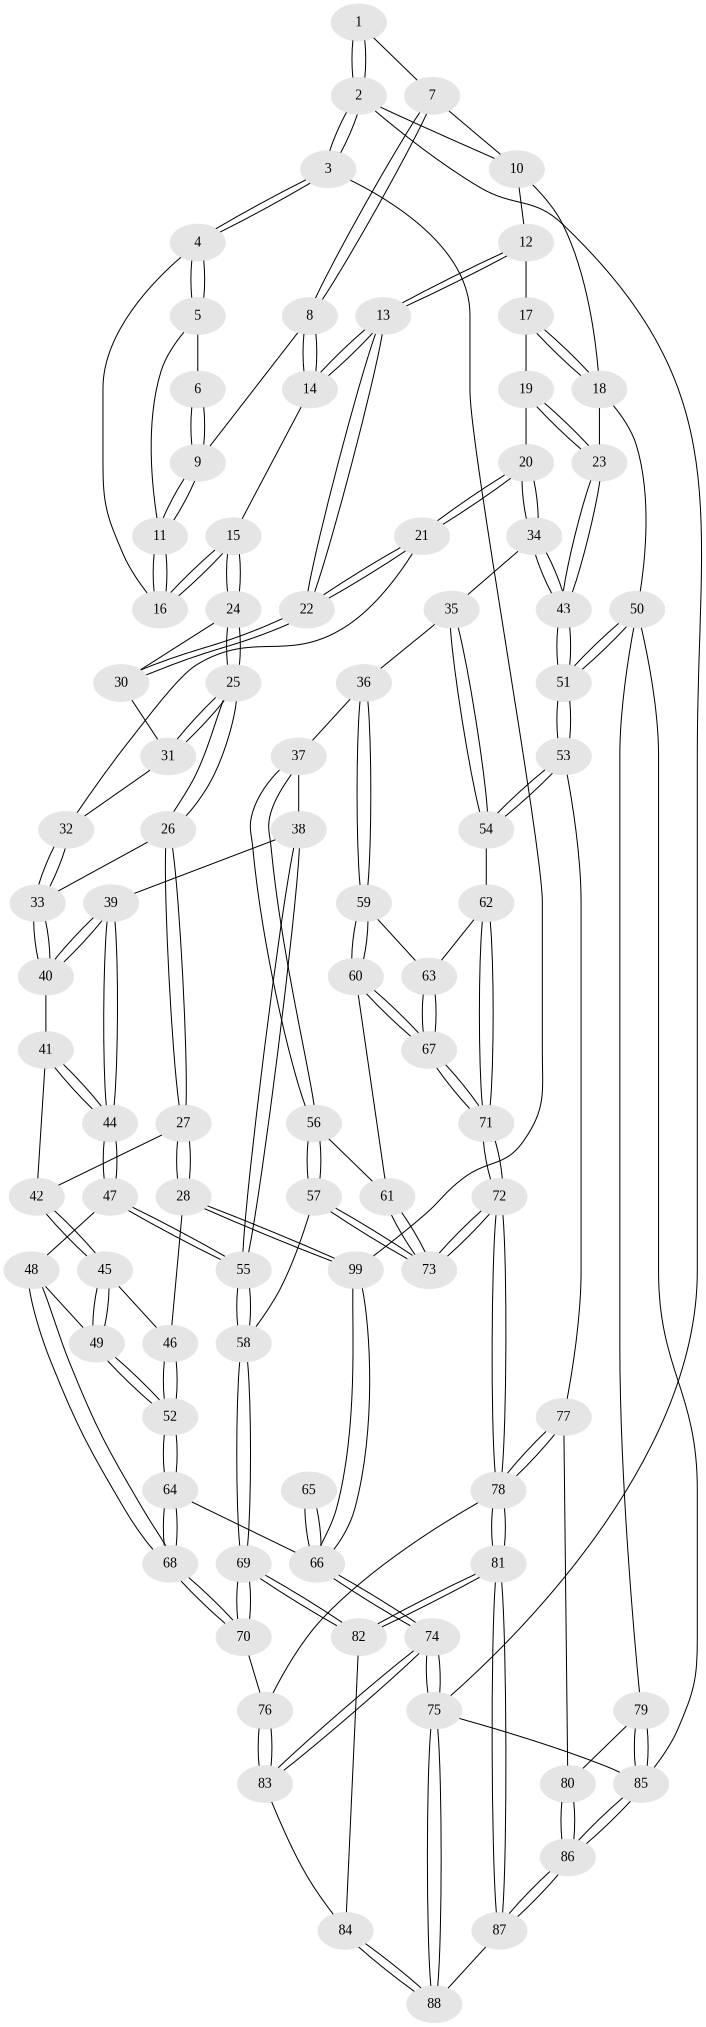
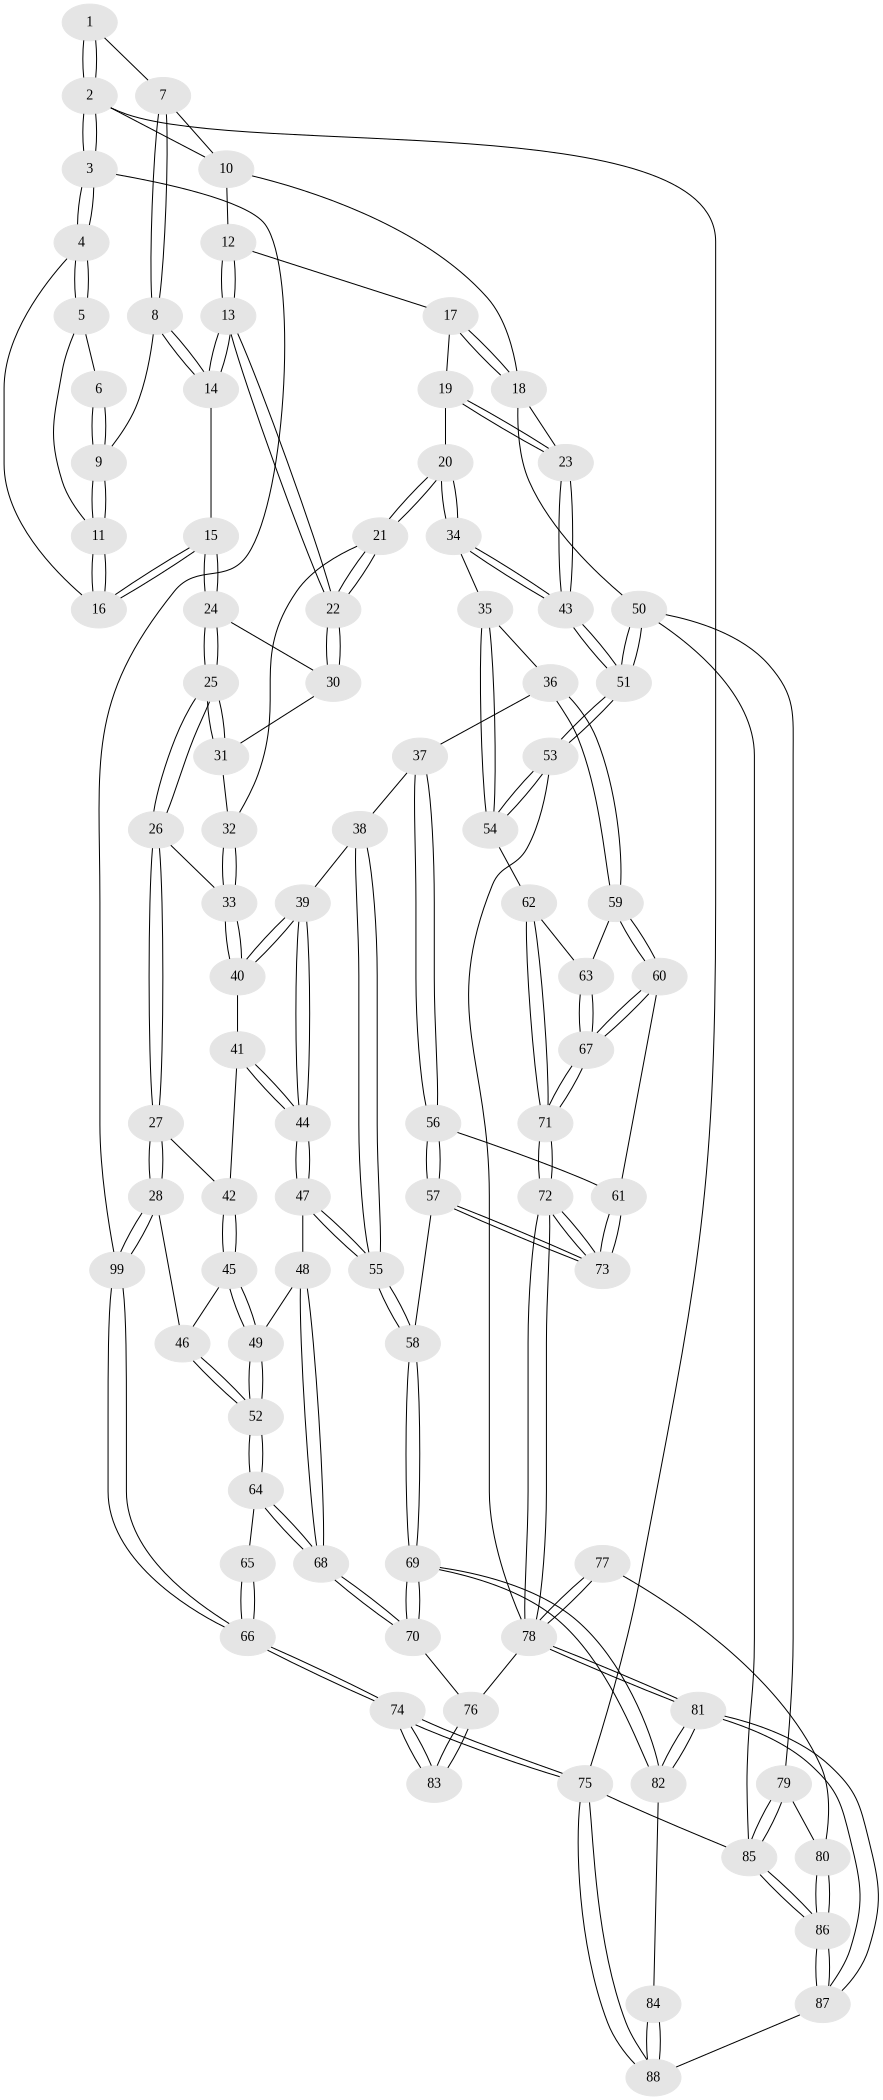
  graph {
    fontname="Liberation Serif"
    node [color=gray90 fontname="Liberation Serif" style=filled]
    edge [fontname="Liberation Serif"]
    1
    2
    7
    3
    10
    75
    8
    4
    n9 [label=99]
    12
    18
    85
    88
    5
    16
    66
    6
    11
    9
    14
    15
    13
    17
    23
    50
    22
    19
    30
    24
    25
    20
    43
    51
    79
    21
    34
    32
    35
    33
    31
    26
    27
    28
    42
    40
    46
    45
    52
    74
    41
    36
    54
    37
    59
    62
    38
    56
    60
    63
    39
    55
    57
    61
    44
    58
    47
    49
    53
    48
    64
    68
    70
    80
    86
    77
    65
    78
    71
    69
    73
    82
    67
    72
    76
    83
    84
    81
    87
    1 -- 2
    1 -- 2
    1 -- 7
    2 -- 3
    2 -- 3
    2 -- 10
    2 -- 75
    7 -- 10
    7 -- 8
    7 -- 8
    3 -- 4
    3 -- 4
    3 -- n9
    10 -- 12
    10 -- 18
    75 -- 85
    75 -- 88
    75 -- 88
    8 -- 9
    8 -- 14
    8 -- 14
    4 -- 5
    4 -- 5
    4 -- 16
    n9 -- 66
    n9 -- 66
    12 -- 13
    12 -- 13
    12 -- 17
    18 -- 23
    18 -- 50
    85 -- 86
    85 -- 86
    5 -- 6
    5 -- 11
    66 -- 74
    66 -- 74
    6 -- 9
    6 -- 9
    11 -- 16
    11 -- 16
    9 -- 11
    9 -- 11
    14 -- 15
    15 -- 16
    15 -- 16
    15 -- 24
    15 -- 24
    13 -- 14
    13 -- 14
    13 -- 22
    13 -- 22
    17 -- 18
    17 -- 18
    17 -- 19
    23 -- 43
    23 -- 43
    50 -- 85
    50 -- 51
    50 -- 51
    50 -- 79
    22 -- 30
    22 -- 30
    19 -- 23
    19 -- 23
    19 -- 20
    30 -- 31
    24 -- 30
    24 -- 25
    24 -- 25
    25 -- 31
    25 -- 31
    25 -- 26
    25 -- 26
    20 -- 21
    20 -- 21
    20 -- 34
    20 -- 34
    43 -- 51
    43 -- 51
    51 -- 53
    51 -- 53
    79 -- 85
    79 -- 85
    79 -- 80
    21 -- 22
    21 -- 22
    21 -- 32
    34 -- 43
    34 -- 43
    34 -- 35
    32 -- 33
    32 -- 33
    35 -- 36
    35 -- 54
    35 -- 54
    33 -- 40
    33 -- 40
    31 -- 32
    26 -- 33
    26 -- 27
    26 -- 27
    27 -- 28
    27 -- 28
    27 -- 42
    28 -- n9
    28 -- n9
    28 -- 46
    42 -- 45
    42 -- 45
    40 -- 41
    46 -- 52
    46 -- 52
    45 -- 46
    45 -- 49
    45 -- 49
    52 -- 64
    52 -- 64
    74 -- 75
    74 -- 75
    74 -- 83
    74 -- 83
    41 -- 42
    41 -- 44
    41 -- 44
    36 -- 37
    36 -- 59
    36 -- 59
    54 -- 62
    37 -- 38
    37 -- 56
    37 -- 56
    59 -- 60
    59 -- 60
    59 -- 63
    62 -- 63
    62 -- 71
    62 -- 71
    38 -- 39
    38 -- 55
    38 -- 55
    56 -- 57
    56 -- 57
    56 -- 61
    60 -- 61
    60 -- 67
    60 -- 67
    63 -- 67
    63 -- 67
    39 -- 40
    39 -- 40
    39 -- 44
    39 -- 44
    55 -- 58
    55 -- 58
    57 -- 58
    57 -- 73
    57 -- 73
    61 -- 73
    61 -- 73
    44 -- 47
    44 -- 47
    58 -- 69
    58 -- 69
    47 -- 55
    47 -- 55
    47 -- 48
    49 -- 52
    49 -- 52
    53 -- 54
    53 -- 54
-   53 -- 77
+   53 -- 78
    48 -- 49
    48 -- 68
    48 -- 68
    64 -- 68
    64 -- 68
-   64 -- 66
+   64 -- 65
    68 -- 70
    68 -- 70
    70 -- 76
    80 -- 86
    80 -- 86
    86 -- 87
    86 -- 87
    77 -- 80
    77 -- 78
    77 -- 78
    65 -- 66
    65 -- 66
    78 -- 76
    78 -- 81
    78 -- 81
    71 -- 72
    71 -- 72
    69 -- 70
    69 -- 70
    69 -- 82
    69 -- 82
    82 -- 84
    67 -- 71
    67 -- 71
    72 -- 78
    72 -- 78
    72 -- 73
    72 -- 73
    76 -- 83
    76 -- 83
-   83 -- 84
    84 -- 88
    84 -- 88
    81 -- 82
    81 -- 82
    81 -- 87
    81 -- 87
    87 -- 88
  }
